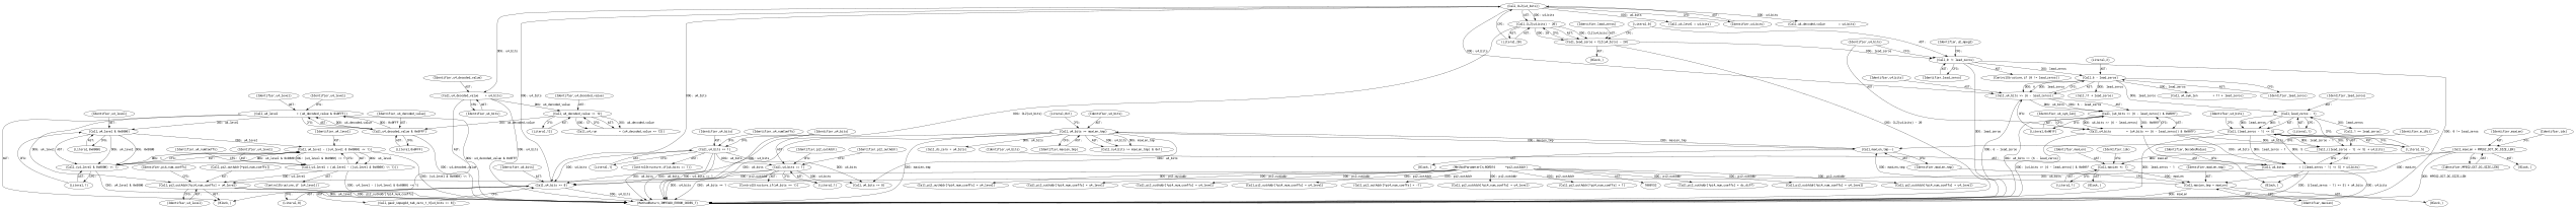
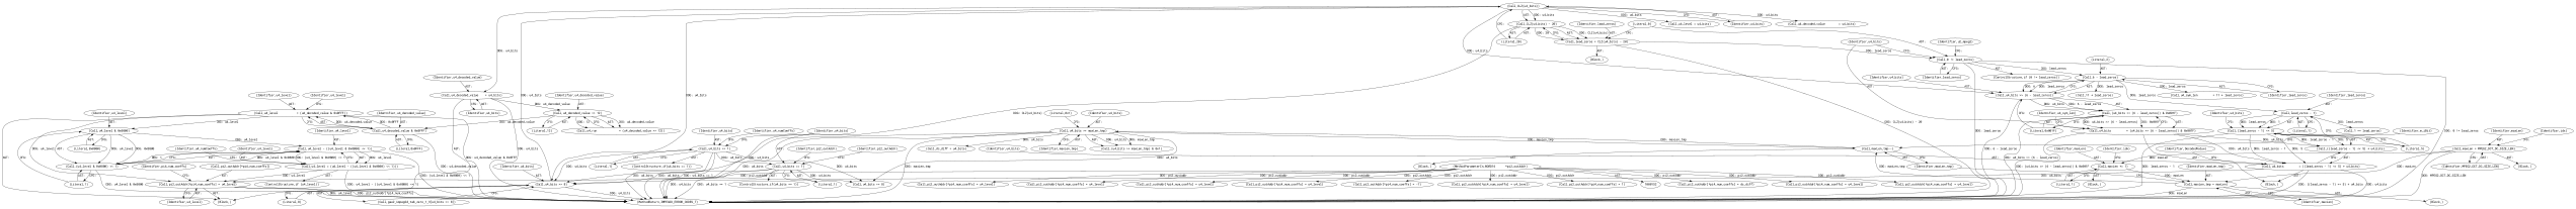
  digraph {
    fontname="Roboto Mono"
    node [fontname="Roboto Mono"]
    edge [fontname="Roboto Mono"]
    n1 [label="(Call,pi2_outAddr[*pi4_num_coeffs] = u4_level)"]
    n2 [label="(Block,)"]
    n3 [label="(MethodReturn,IMPEG2D_ERROR_CODES_T)"]
    n4 [label="(Identifier,u4_level)"]
    n5 [label="(Call,u4_level           = (u4_decoded_value & 0x0FFF))"]
    n6 [label="(Call,u4_decoded_value & 0x0FFF)"]
    n7 [label="(Call,u4_level & 0x0800)"]
    n8 [label="(Literal,0x0FFF)"]
    n9 [label="(Call,u4_level - ((u4_level & 0x0800) << 1))"]
    n10 [label="(Call,(u4_level & 0x0800) << 1)"]
    n11 [label="(Literal,0x0800)"]
    n12 [label="(Call,u4_decoded_value >> 12)"]
    n13 [label="(Call,u4_run             = (u4_decoded_value >> 12))"]
    n14 [label="(Literal,12)"]
    n15 [label="(Call,u4_decoded_value    = u4_bits)"]
    n16 [label="(Identifier,u4_bits)"]
    n17 [label="(Call,CLZ(u4_bits))"]
    n18 [label="(Call,u4_bits >> 8)"]
    n19 [label="(Call,CLZ(u4_bits) - 20)"]
    n20 [label="(Call,u4_bits >> (6 - lead_zeros))"]
    n21 [label="(Call,u4_level = u4_bits)"]
    n22 [label="(Identifier,u4_bits)"]
    n23 [label="(Call,u4_decoded_value        = u4_bits)"]
    n24 [label="(Literal,8)"]
    n25 [label="(Call,gau2_impeg2d_tab_zero_1_9[u4_bits >> 8])"]
    n26 [label="(Call,lead_zeros = CLZ(u4_bits) - 20)"]
    n27 [label="(Literal,20)"]
    n28 [label="(Call,6 - lead_zeros)"]
    n29 [label="(Call,(u4_bits >> (6 - lead_zeros)) & 0x001F)"]
    n30 [label="(Call,u4_bits == 1)"]
    n31 [label="(Call,u4_bits == 1)"]
    n32 [label="(Literal,1)"]
    n33 [label="(ControlStructure,if(u4_bits == 1))"]
    n34 [label="(Call,u4_bits >> 8)"]
    n35 [label="(Literal,1)"]
    n36 [label="(ControlStructure,if(u4_bits == 1))"]
    n37 [label="(Call,u4_bits >> maxLen_tmp)"]
    n38 [label="(Call,maxLen_tmp--)"]
-   n39 [label="(Call,dc_zero = u4_bits)"]
+   n39 [label="(Call,dc_diff = u4_bits)"]
    n40 [label="(Identifier,maxLen_tmp)"]
    n41 [label="(Call,(u4_bits >> maxLen_tmp) & 0x1)"]
    n42 [label="(Identifier,maxLen_tmp)"]
    n43 [label="(Block,)"]
    n44 [label="(Call,maxLen_tmp = maxLen)"]
    n45 [label="(Block,)"]
    n46 [label="(Identifier,maxLen)"]
    n47 [label="(Call,maxLen = MPEG2_DCT_DC_SIZE_LEN)"]
    n48 [label="(Call,maxLen += 1)"]
    n49 [label="(Identifier,MPEG2_DCT_DC_SIZE_LEN)"]
    n50 [label="(Block,)"]
    n51 [label="(Literal,1)"]
    n52 [label="(Block,)"]
    n53 [label="(Call,u4_bits         = ((lead_zeros - 1) << 5) + u4_bits)"]
    n54 [label="(Block,)"]
    n55 [label="(Call,((lead_zeros - 1) << 5) + u4_bits)"]
    n56 [label="(Call,(lead_zeros - 1) << 5)"]
    n57 [label="(Literal,5)"]
    n58 [label="(Call,lead_zeros - 1)"]
    n59 [label="(Literal,1)"]
    n60 [label="(Call,1 == lead_zeros)"]
    n61 [label="(Call,11 + lead_zeros)"]
    n62 [label="(Call,u4_sym_len         = 11 + lead_zeros)"]
    n63 [label="(Identifier,lead_zeros)"]
    n64 [label="(Call,0 != lead_zeros)"]
    n65 [label="(Identifier,lead_zeros)"]
    n66 [label="(ControlStructure,if (0 != lead_zeros))"]
    n67 [label="(Block,)"]
    n68 [label="(Call,u4_bits         = (u4_bits >> (6 - lead_zeros)) & 0x001F)"]
    n69 [label="(Literal,0x001F)"]
    n70 [label="(Call,u4_level = (u4_level - ((u4_level & 0x0800) << 1)))"]
    n71 [label="(ControlStructure,if (u4_level))"]
    n72 [label="(Literal,1)"]
    n73 [label="(MethodParameterIn,WORD16      *pi2_outAddr)"]
    n74 [label="(Call,pi2_outAddr[*pi4_num_coeffs] = dc_diff)"]
    n75 [label="(Call,pi2_outAddr[*pi4_num_coeffs] = u4_level)"]
    n76 [label="(Call,pi2_outAddr[*pi4_num_coeffs] = u4_level)"]
    n77 [label="(Call,pi2_outAddr[*pi4_num_coeffs] = u4_level)"]
    n78 [label="(Call,pi2_outAddr[*pi4_num_coeffs] = u4_level)"]
    n79 [label="(Call,pi2_outAddr[*pi4_num_coeffs] = u4_level)"]
    n80 [label="(Call,pi2_outAddr[*pi4_num_coeffs] = u4_level)"]
    n81 [label="(Call,pi2_outAddr[*pi4_num_coeffs] = -1)"]
    n82 [label="(Call,pi2_outAddr[*pi4_num_coeffs] = u4_level)"]
    n83 [label="(Call,pi2_outAddr[*pi4_num_coeffs] = 1)"]
    1000152
    n85 [label="(Identifier,maxLen_tmp)"]
    n86 [label="(Identifier,u4_numCoeffs)"]
    n87 [label="(Call,pi2_outAddr[*pi4_num_coeffs])"]
    n88 [label="(Identifier,u4_decoded_value)"]
    n89 [label="(Identifier,m_iBit)"]
    n90 [label="(Identifier,u4_bits)"]
    n91 [label="(Identifier,u4_bits)"]
    n92 [label="(Identifier,u4_bits)"]
    n93 [label="(Identifier,u4_numCoeffs)"]
    n94 [label="(Identifier,u4_decoded_value)"]
    n95 [label="(Identifier,u4_level)"]
    n96 [label="(Identifier,u4_level)"]
    n97 [label="(Identifier,lead_zeros)"]
    n98 [label="(Identifier,u4_bits)"]
    n99 [label="(Identifier,maxLen)"]
    n100 [label="(Identifier,u4_decoded_value)"]
    n101 [label="(Identifier,u4_level)"]
    n102 [label="(Identifier,u4_bits)"]
    n103 [label="(Identifier,u4_level)"]
    n104 [label="(Identifier,pi2_outAddr)"]
    n105 [label="(Identifier,u4_bits)"]
    n106 [label="(Literal,2)"]
    n107 [label="(Identifier,maxLen)"]
    n108 [label="(Identifier,u4_bits)"]
    n109 [label="(Identifier,lead_zeros)"]
    n110 [label="(Identifier,DecodedValue)"]
    n111 [label="(Identifier,u4_sym_len)"]
    n112 [label="(Identifier,idx)"]
    n113 [label="(Identifier,pi4_num_coeffs)"]
    n114 [label="(Identifier,pi2_outAddr)"]
    n115 [label="(Identifier,u4_level)"]
    n116 [label="(Identifier,idx)"]
    n117 [label="(Identifier,u4_bits)"]
    n118 [label="(Literal,0)"]
    n119 [label="(Identifier,u2_mpeg2)"]
    n120 [label="(Literal,0x1)"]
    n1 -> n2 [label="AST: "]
    n1 -> n3 [label="DDG: pi2_outAddr[*pi4_num_coeffs]"]
    n1 -> n3 [label="DDG: u4_level"]
    n1 -> n4 [label="CFG: "]
    n4 -> n1 [label="AST: "]
    n5 -> n1 [label="DDG: u4_level"]
    n5 -> n2 [label="AST: "]
    n5 -> n3 [label="DDG: u4_decoded_value & 0x0FFF"]
    n5 -> n6 [label="CFG: "]
    n5 -> n7 [label="DDG: u4_level"]
    n6 -> n3 [label="DDG: u4_decoded_value"]
    n6 -> n5 [label="AST: "]
    n6 -> n5 [label="DDG: u4_decoded_value"]
    n6 -> n5 [label="DDG: 0x0FFF"]
    n6 -> n8 [label="CFG: "]
    n7 -> n9 [label="DDG: u4_level"]
    n7 -> n10 [label="AST: "]
    n7 -> n10 [label="DDG: u4_level"]
    n7 -> n10 [label="DDG: 0x0800"]
    n7 -> n11 [label="CFG: "]
    n8 -> n6 [label="AST: "]
    n9 -> n3 [label="DDG: (u4_level & 0x0800) << 1"]
    n9 -> n10 [label="CFG: "]
    n9 -> n70 [label="AST: "]
    n9 -> n70 [label="DDG: u4_level"]
    n9 -> n70 [label="DDG: (u4_level & 0x0800) << 1"]
    n10 -> n3 [label="DDG: u4_level & 0x0800"]
    n10 -> n9 [label="AST: "]
    n10 -> n9 [label="DDG: u4_level & 0x0800"]
    n10 -> n9 [label="DDG: 1"]
    n10 -> n72 [label="CFG: "]
    n11 -> n7 [label="AST: "]
    n12 -> n6 [label="DDG: u4_decoded_value"]
    n12 -> n13 [label="AST: "]
    n12 -> n13 [label="DDG: u4_decoded_value"]
    n12 -> n13 [label="DDG: 12"]
    n12 -> n14 [label="CFG: "]
    n13 -> n12 [label="CFG: "]
    n14 -> n12 [label="AST: "]
    n15 -> n2 [label="AST: "]
    n15 -> n3 [label="DDG: u4_bits"]
    n15 -> n12 [label="DDG: u4_decoded_value"]
    n15 -> n16 [label="CFG: "]
    n16 -> n15 [label="AST: "]
    n17 -> n15 [label="DDG: u4_bits"]
    n17 -> n18 [label="DDG: u4_bits"]
    n17 -> n19 [label="AST: "]
    n17 -> n19 [label="DDG: u4_bits"]
    n17 -> n20 [label="DDG: u4_bits"]
    n17 -> n21 [label="DDG: u4_bits"]
    n17 -> n22 [label="CFG: "]
    n17 -> n23 [label="DDG: u4_bits"]
    n18 -> n3 [label="DDG: u4_bits"]
    n18 -> n17 [label="DDG: u4_bits"]
    n18 -> n24 [label="CFG: "]
    n18 -> n25 [label="AST: "]
    n19 -> n3 [label="DDG: CLZ(u4_bits)"]
    n19 -> n26 [label="AST: "]
    n19 -> n26 [label="DDG: CLZ(u4_bits)"]
    n19 -> n26 [label="DDG: 20"]
    n19 -> n27 [label="AST: "]
    n20 -> n3 [label="DDG: 6 - lead_zeros"]
    n20 -> n28 [label="CFG: "]
    n20 -> n29 [label="AST: "]
    n20 -> n29 [label="DDG: u4_bits"]
    n20 -> n29 [label="DDG: 6 - lead_zeros"]
    n22 -> n17 [label="AST: "]
    n24 -> n18 [label="AST: "]
    n25 -> n18 [label="CFG: "]
    n26 -> n3 [label="DDG: CLZ(u4_bits) - 20"]
    n26 -> n19 [label="CFG: "]
    n26 -> n64 [label="DDG: lead_zeros"]
    n26 -> n67 [label="AST: "]
    n27 -> n17 [label="CFG: "]
    n27 -> n19 [label="AST: "]
    n28 -> n20 [label="AST: "]
    n28 -> n20 [label="DDG: 6"]
    n28 -> n20 [label="DDG: lead_zeros"]
    n28 -> n58 [label="DDG: lead_zeros"]
    n28 -> n61 [label="DDG: lead_zeros"]
    n28 -> n62 [label="DDG: lead_zeros"]
    n28 -> n63 [label="CFG: "]
    n29 -> n3 [label="DDG: u4_bits >> (6 - lead_zeros)"]
    n29 -> n68 [label="AST: "]
    n29 -> n68 [label="DDG: u4_bits >> (6 - lead_zeros)"]
    n29 -> n68 [label="DDG: 0x001F"]
    n29 -> n69 [label="CFG: "]
    n30 -> n3 [label="DDG: u4_bits"]
    n30 -> n3 [label="DDG: u4_bits == 1"]
    n30 -> n18 [label="DDG: u4_bits"]
    n30 -> n31 [label="DDG: u4_bits"]
    n30 -> n32 [label="CFG: "]
    n30 -> n33 [label="AST: "]
    n30 -> n34 [label="DDG: u4_bits"]
    n31 -> n3 [label="DDG: u4_bits"]
    n31 -> n3 [label="DDG: u4_bits == 1"]
    n31 -> n18 [label="DDG: u4_bits"]
    n31 -> n34 [label="DDG: u4_bits"]
    n31 -> n35 [label="CFG: "]
    n31 -> n36 [label="AST: "]
    n32 -> n30 [label="AST: "]
    n35 -> n31 [label="AST: "]
    n37 -> n3 [label="DDG: maxLen_tmp"]
    n37 -> n3 [label="DDG: u4_bits"]
    n37 -> n18 [label="DDG: u4_bits"]
    n37 -> n34 [label="DDG: u4_bits"]
    n37 -> n38 [label="DDG: maxLen_tmp"]
    n37 -> n39 [label="DDG: u4_bits"]
    n37 -> n40 [label="CFG: "]
    n37 -> n41 [label="AST: "]
    n37 -> n41 [label="DDG: u4_bits"]
    n37 -> n41 [label="DDG: maxLen_tmp"]
    n38 -> n37 [label="DDG: maxLen_tmp"]
    n38 -> n42 [label="CFG: "]
    n38 -> n43 [label="AST: "]
    n40 -> n37 [label="AST: "]
    n42 -> n38 [label="AST: "]
    n42 -> n44 [label="CFG: "]
    n44 -> n3 [label="DDG: maxLen"]
    n44 -> n38 [label="DDG: maxLen_tmp"]
    n44 -> n45 [label="AST: "]
    n44 -> n46 [label="CFG: "]
    n46 -> n44 [label="AST: "]
    n47 -> n3 [label="DDG: MPEG2_DCT_DC_SIZE_LEN"]
    n47 -> n44 [label="DDG: maxLen"]
    n47 -> n48 [label="DDG: maxLen"]
    n47 -> n49 [label="CFG: "]
    n47 -> n50 [label="AST: "]
    n48 -> n44 [label="DDG: maxLen"]
    n48 -> n51 [label="CFG: "]
    n48 -> n52 [label="AST: "]
    n49 -> n47 [label="AST: "]
    n51 -> n48 [label="AST: "]
    n53 -> n3 [label="DDG: ((lead_zeros - 1) << 5) + u4_bits"]
    n53 -> n3 [label="DDG: u4_bits"]
    n53 -> n18 [label="DDG: u4_bits"]
    n53 -> n54 [label="AST: "]
    n53 -> n55 [label="CFG: "]
    n55 -> n53 [label="AST: "]
    n56 -> n3 [label="DDG: lead_zeros - 1"]
    n56 -> n53 [label="DDG: lead_zeros - 1"]
    n56 -> n53 [label="DDG: 5"]
    n56 -> n55 [label="AST: "]
    n56 -> n55 [label="DDG: lead_zeros - 1"]
    n56 -> n55 [label="DDG: 5"]
    n56 -> n57 [label="CFG: "]
    n57 -> n56 [label="AST: "]
    n57 -> n58 [label="CFG: "]
    n58 -> n56 [label="AST: "]
    n58 -> n56 [label="DDG: lead_zeros"]
    n58 -> n56 [label="DDG: 1"]
    n58 -> n59 [label="CFG: "]
    n58 -> n60 [label="DDG: lead_zeros"]
    n59 -> n58 [label="AST: "]
    n63 -> n28 [label="AST: "]
    n64 -> n3 [label="DDG: 0 != lead_zeros"]
    n64 -> n3 [label="DDG: lead_zeros"]
    n64 -> n28 [label="DDG: lead_zeros"]
    n64 -> n65 [label="CFG: "]
    n64 -> n66 [label="AST: "]
    n65 -> n64 [label="AST: "]
    n68 -> n3 [label="DDG: (u4_bits >> (6 - lead_zeros)) & 0x001F"]
    n68 -> n29 [label="CFG: "]
    n68 -> n53 [label="DDG: u4_bits"]
    n68 -> n54 [label="AST: "]
    n68 -> n55 [label="DDG: u4_bits"]
    n69 -> n20 [label="CFG: "]
    n69 -> n29 [label="AST: "]
    n70 -> n1 [label="DDG: u4_level"]
    n70 -> n3 [label="DDG: u4_level - ((u4_level & 0x0800) << 1)"]
    n70 -> n9 [label="CFG: "]
    n70 -> n71 [label="AST: "]
    n72 -> n7 [label="CFG: "]
    n72 -> n10 [label="AST: "]
    n73 -> n1 [label="DDG: pi2_outAddr"]
    n73 -> n74 [label="DDG: pi2_outAddr"]
    n73 -> n75 [label="DDG: pi2_outAddr"]
    n73 -> n76 [label="DDG: pi2_outAddr"]
    n73 -> n77 [label="DDG: pi2_outAddr"]
    n73 -> n78 [label="DDG: pi2_outAddr"]
    n73 -> n79 [label="DDG: pi2_outAddr"]
    n73 -> n80 [label="DDG: pi2_outAddr"]
    n73 -> n81 [label="DDG: pi2_outAddr"]
    n73 -> n82 [label="DDG: pi2_outAddr"]
    n73 -> n83 [label="DDG: pi2_outAddr"]
    n73 -> 1000152 [label="AST: "]
    n85 -> n44 [label="AST: "]
    n86 -> n30 [label="CFG: "]
    n87 -> n1 [label="AST: "]
    n88 -> n15 [label="AST: "]
    n89 -> n38 [label="CFG: "]
    n90 -> n18 [label="AST: "]
    n91 -> n64 [label="CFG: "]
    n91 -> n68 [label="AST: "]
    n92 -> n30 [label="AST: "]
    n93 -> n70 [label="CFG: "]
    n94 -> n6 [label="AST: "]
    n95 -> n7 [label="AST: "]
    n96 -> n5 [label="AST: "]
    n97 -> n26 [label="AST: "]
    n98 -> n56 [label="CFG: "]
    n99 -> n47 [label="AST: "]
    n100 -> n12 [label="AST: "]
    n101 -> n9 [label="AST: "]
    n102 -> n20 [label="AST: "]
    n103 -> n70 [label="AST: "]
    n104 -> n31 [label="CFG: "]
    n105 -> n30 [label="CFG: "]
    n105 -> n31 [label="AST: "]
    n106 -> n28 [label="AST: "]
    n107 -> n48 [label="AST: "]
    n108 -> n37 [label="AST: "]
    n109 -> n58 [label="AST: "]
    n110 -> n53 [label="CFG: "]
    n111 -> n68 [label="CFG: "]
    n112 -> n48 [label="CFG: "]
    n113 -> n1 [label="CFG: "]
    n114 -> n31 [label="CFG: "]
    n115 -> n5 [label="CFG: "]
    n116 -> n47 [label="CFG: "]
    n117 -> n53 [label="AST: "]
    n118 -> n26 [label="CFG: "]
    n118 -> n64 [label="AST: "]
    n119 -> n64 [label="CFG: "]
    n120 -> n37 [label="CFG: "]
  }
